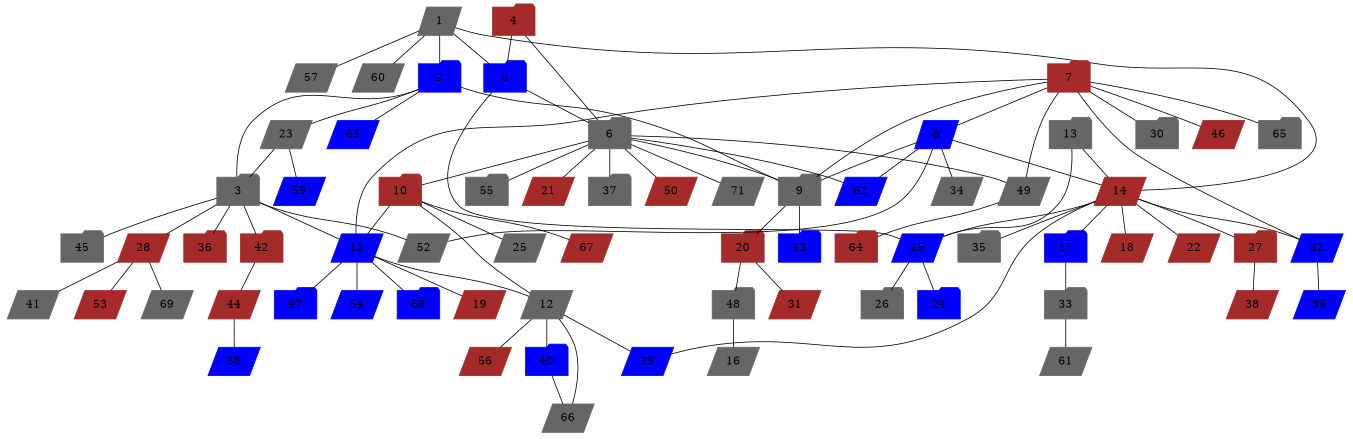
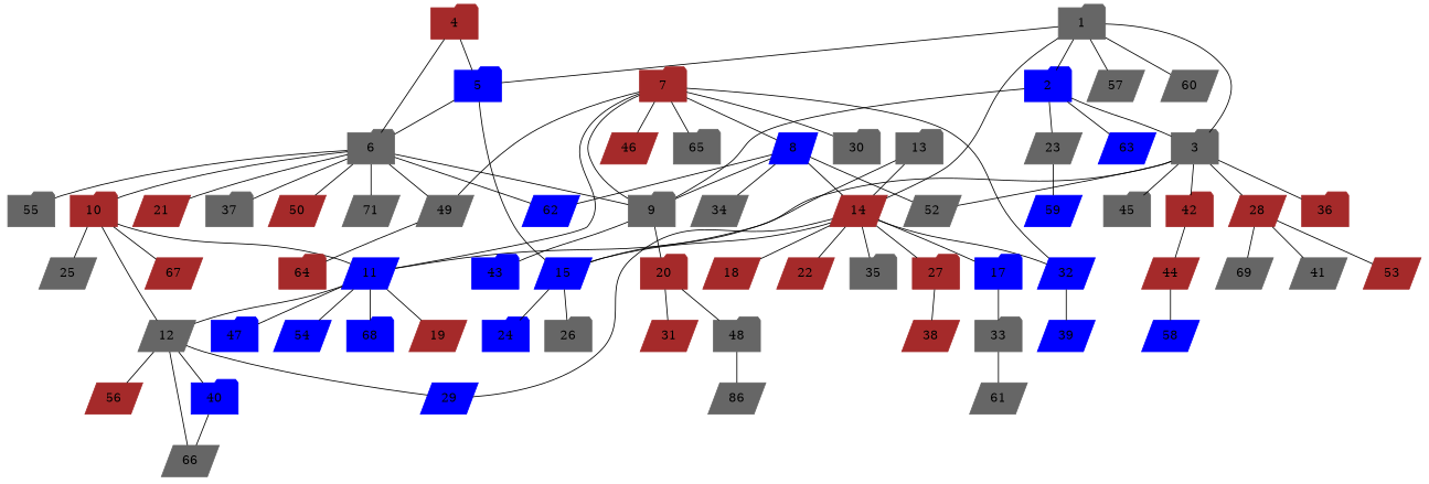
  graph {
    node [color=gray40 shape=parallelogram style=filled]
-   1
+   1 [shape=folder]
    2 [color=blue shape=folder]
    3 [shape=folder]
    5 [color=blue shape=folder]
    14 [color=brown]
    57
    60
    9 [shape=folder]
    23
    63 [color=blue]
    11 [color=blue]
    28 [color=brown]
    36 [color=brown shape=folder]
    42 [color=brown shape=folder]
    45 [shape=folder]
    52
    6 [shape=folder]
    15 [color=blue]
    32 [color=blue]
    29 [color=blue]
    17 [color=blue shape=folder]
    18 [color=brown]
    22 [color=brown]
    27 [color=brown shape=folder]
    35 [shape=folder]
    20 [color=brown shape=folder]
    43 [color=blue shape=folder]
    59 [color=blue]
    12
    19 [color=brown]
    47 [color=blue shape=folder]
    54 [color=blue]
    68 [color=blue shape=folder]
    41
    53 [color=brown]
    69
    44 [color=brown]
    4 [color=brown shape=folder]
    10 [color=brown shape=folder]
    21 [color=brown]
    37 [shape=folder]
    49
    50 [color=brown]
    n44 [label=71]
    55 [shape=folder]
    62 [color=blue]
    24 [color=blue shape=folder]
    26 [shape=folder]
    25
    67 [color=brown]
    64 [color=brown shape=folder]
    7 [color=brown shape=folder]
    8 [color=blue]
    30 [shape=folder]
    46 [color=brown]
    65 [shape=folder]
    34
    39 [color=blue]
    31 [color=brown]
    48 [shape=folder]
    40 [color=blue shape=folder]
    56 [color=brown]
    66
    13 [shape=folder]
    33 [shape=folder]
    38 [color=brown]
    61
-   16
+   16 [label=86]
    58 [color=blue]
    1 -- 2
-   23 -- 3
+   1 -- 3
    1 -- 5
    1 -- 14
    1 -- 57
    1 -- 60
    2 -- 3
    2 -- 9
    2 -- 23
    2 -- 63
    3 -- 11
    3 -- 28
    3 -- 36
    3 -- 42
    3 -- 45
    3 -- 52
    5 -- 6
    5 -- 15
    14 -- 15
    14 -- 32
    14 -- 29
    14 -- 17
    14 -- 18
    14 -- 22
    14 -- 27
    14 -- 35
    9 -- 20
    9 -- 43
    23 -- 59
    11 -- 12
    11 -- 19
    11 -- 47
    11 -- 54
    11 -- 68
    28 -- 41
    28 -- 53
    28 -- 69
    42 -- 44
    6 -- 9
    6 -- 10
    6 -- 21
    6 -- 37
    6 -- 49
    6 -- 50
    6 -- n44
    6 -- 55
    6 -- 62
    15 -- 24
    15 -- 26
    32 -- 39
    17 -- 33
    27 -- 38
    20 -- 31
    20 -- 48
    12 -- 29
    12 -- 40
    12 -- 56
    12 -- 66
    44 -- 58
    4 -- 5
    4 -- 6
    10 -- 11
    10 -- 12
    10 -- 25
    10 -- 67
    49 -- 64
    7 -- 9
    7 -- 11
    7 -- 32
    7 -- 49
    7 -- 8
    7 -- 30
    7 -- 46
    7 -- 65
    8 -- 14
    8 -- 9
    8 -- 52
    8 -- 62
    8 -- 34
    48 -- 16
    40 -- 66
    13 -- 14
    13 -- 15
    33 -- 61
  }
